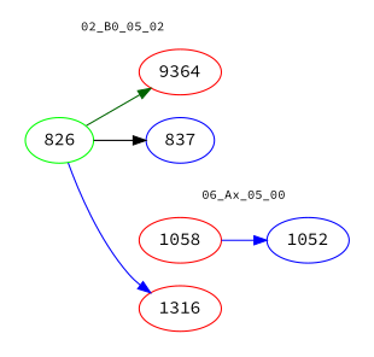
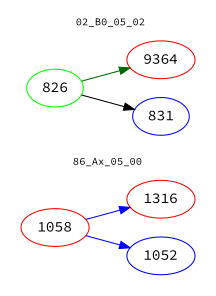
  digraph {
    fontname="Source Code Pro"
    rankdir=LR
    node [color=red fontname="Source Code Pro"]
    edge [color=blue fontname="Source Code Pro"]
    n1 [label=1058]
    n2 [color=blue label=1052]
    n3 [label=1316]
    n4 [color=green label=826]
-   n5 [color=blue label=837]
+   n5 [color=blue label=831]
    n6 [label=9364]
    subgraph cluster_1 {
      color=white
      fontsize=10
-     label="06_Ax_05_00"
+     label="86_Ax_05_00"
      n1
      n2
      n3
    }
    subgraph cluster_2 {
      color=white
      fontsize=10
      label="02_B0_05_02"
      n4
      n5
      n6
    }
    n1 -> n2
-   n4 -> n3
+   n1 -> n3
    n4 -> n5 [color=black]
    n4 -> n6 [color=darkgreen]
  }
